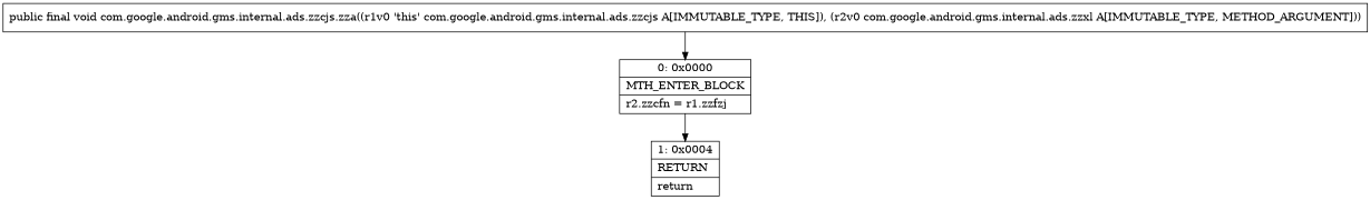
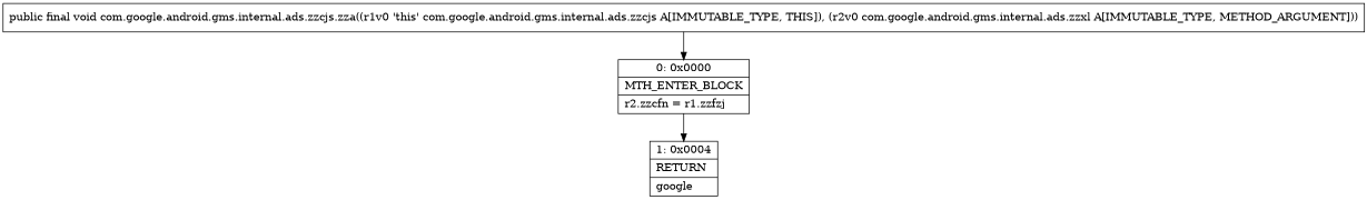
  digraph {
    node [shape=record]
    n1 [label="{0\:\ 0x0000|MTH_ENTER_BLOCK\l|r2.zzcfn = r1.zzfzj\l}"]
-   n2 [label="{1\:\ 0x0004|RETURN\l|return\l}"]
+   n2 [label="{1\:\ 0x0004|RETURN\l|google\l}"]
    n3 [label="{public final void com.google.android.gms.internal.ads.zzcjs.zza((r1v0 'this' com.google.android.gms.internal.ads.zzcjs A[IMMUTABLE_TYPE, THIS]), (r2v0 com.google.android.gms.internal.ads.zzxl A[IMMUTABLE_TYPE, METHOD_ARGUMENT])) }"]
    n1 -> n2
    n3 -> n1
  }
